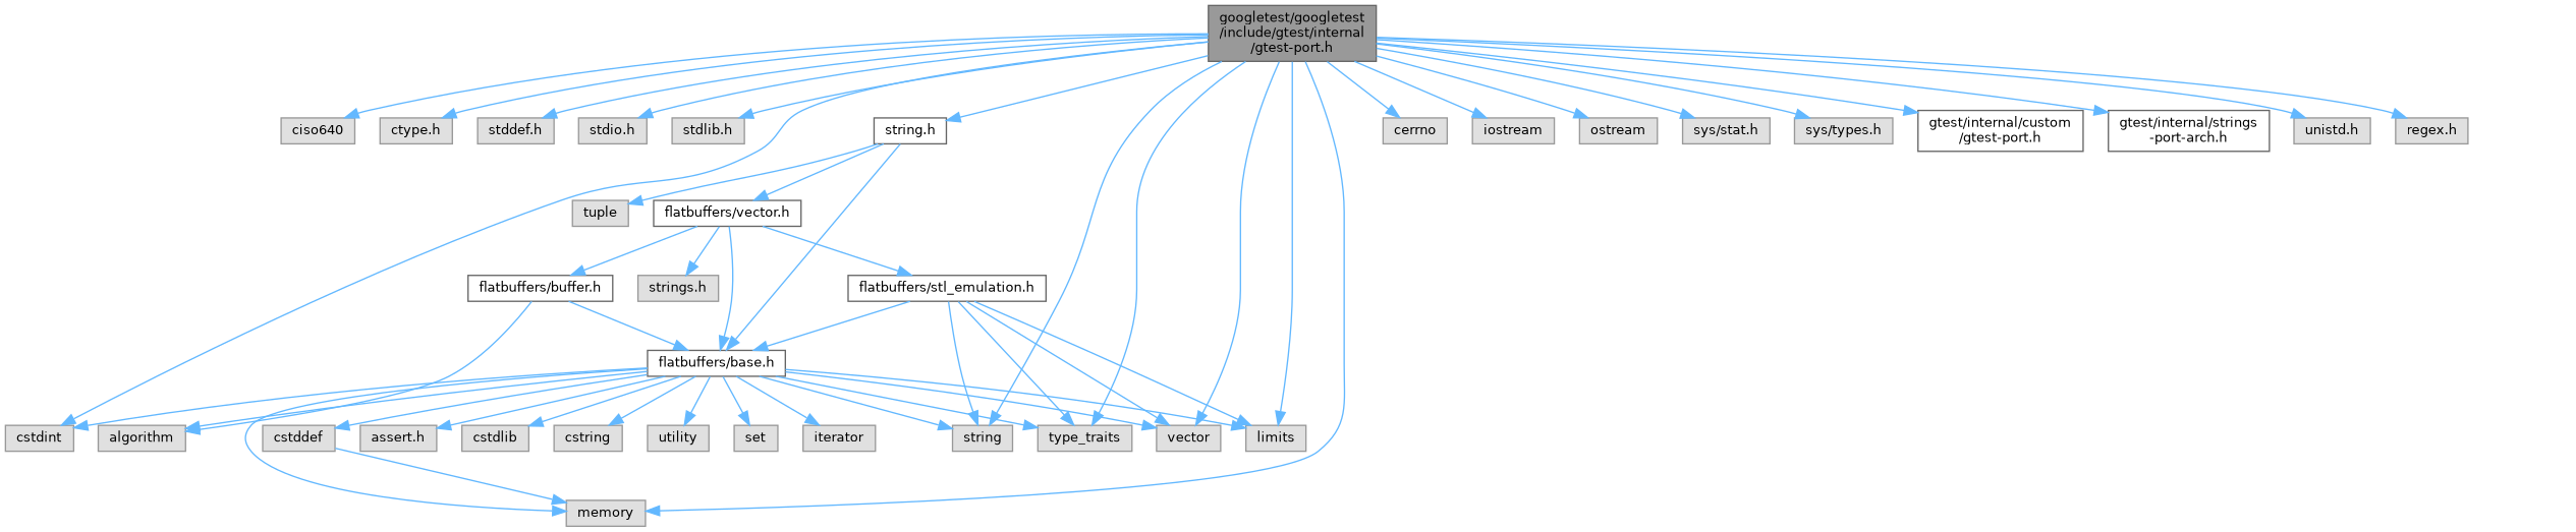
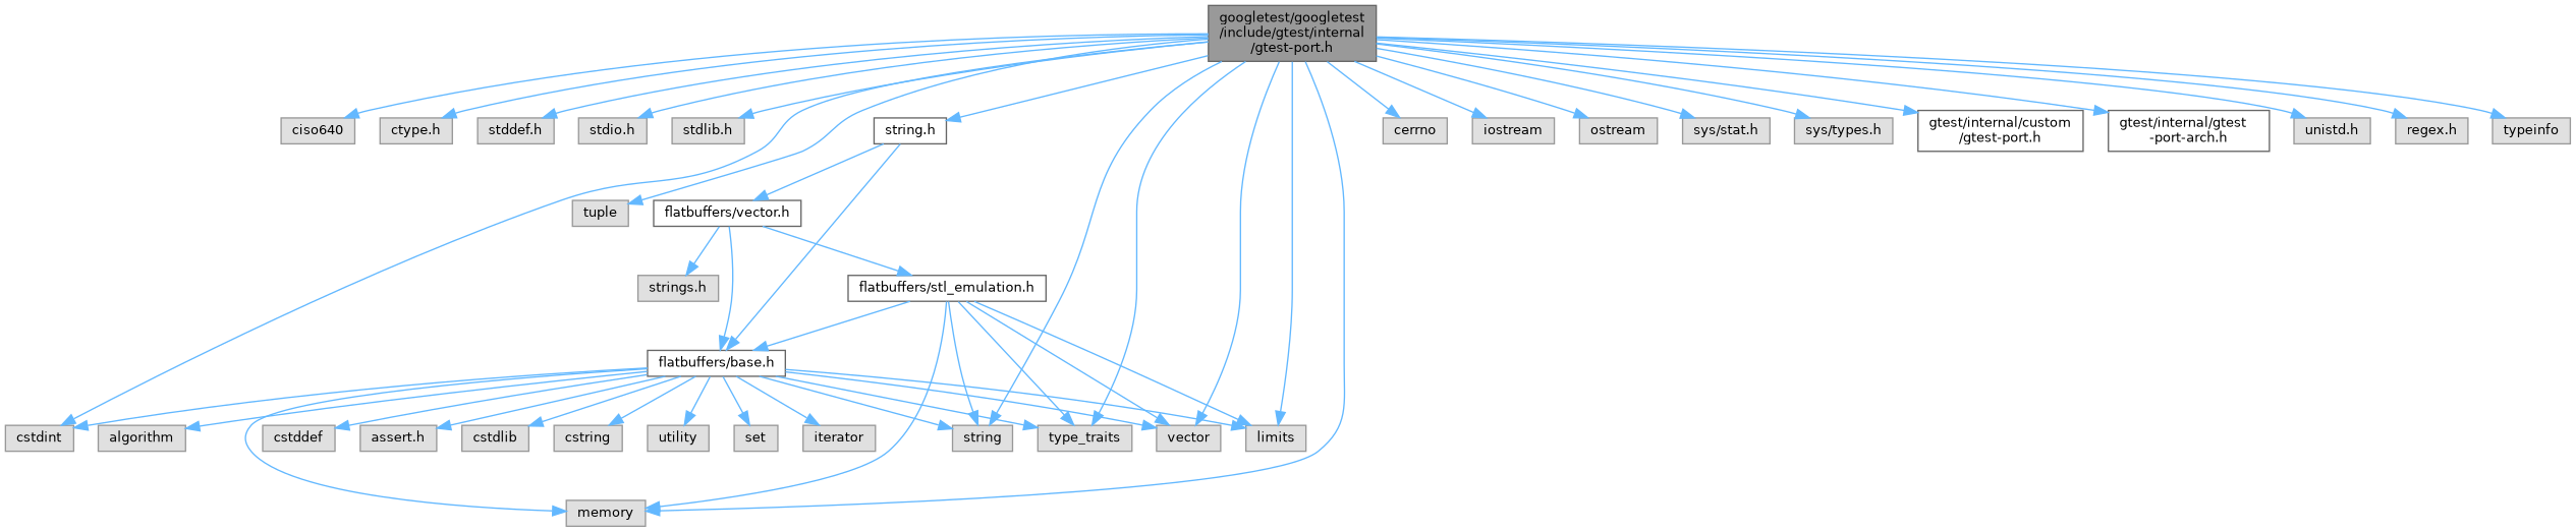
  digraph {
    node [color=grey60 fillcolor="#E0E0E0" fontname=Helvetica fontsize=10 shape=box style=filled]
    edge [color=steelblue1 fontname=Helvetica fontsize=10 labelfontname=Helvetica labelfontsize=10 style=solid]
    n1 [color=gray40 fillcolor=grey60 fontcolor=black height=0.2 label="googletest/googletest\l/include/gtest/internal\l/gtest-port.h" width=0.4]
    n2 [height=0.2 label=ciso640 width=0.4]
    n3 [height=0.2 label="ctype.h" width=0.4]
    n4 [height=0.2 label="stddef.h" width=0.4]
    n5 [height=0.2 label="stdio.h" width=0.4]
    n6 [height=0.2 label="stdlib.h" width=0.4]
    n7 [color=grey40 fillcolor=white height=0.2 label="string.h" width=0.4]
    n8 [height=0.2 label=cstdint width=0.4]
    n9 [height=0.2 label=string width=0.4]
    n10 [height=0.2 label=type_traits width=0.4]
    n11 [height=0.2 label=vector width=0.4]
    n12 [height=0.2 label=limits width=0.4]
    n13 [height=0.2 label=memory width=0.4]
    n14 [height=0.2 label=cerrno width=0.4]
    n15 [height=0.2 label=iostream width=0.4]
    n16 [height=0.2 label=ostream width=0.4]
    n17 [height=0.2 label=tuple width=0.4]
    n18 [height=0.2 label="sys/stat.h" width=0.4]
    n19 [height=0.2 label="sys/types.h" width=0.4]
    n20 [color=grey40 fillcolor=white height=0.2 label="gtest/internal/custom\l/gtest-port.h" width=0.4]
-   n21 [color=grey40 fillcolor=white height=0.2 label="gtest/internal/strings\l-port-arch.h" width=0.4]
+   n21 [color=grey40 fillcolor=white height=0.2 label="gtest/internal/gtest\l-port-arch.h" width=0.4]
    n22 [height=0.2 label="unistd.h" width=0.4]
    n23 [height=0.2 label="regex.h" width=0.4]
+   n24 [height=0.2 label=typeinfo width=0.4]
    n25 [color=grey40 fillcolor=white height=0.2 label="flatbuffers/base.h" width=0.4]
    n26 [color=grey40 fillcolor=white height=0.2 label="flatbuffers/vector.h" width=0.4]
    n27 [height=0.2 label="strings.h" width=0.4]
    n28 [height=0.2 label="assert.h" width=0.4]
    n29 [height=0.2 label=cstddef width=0.4]
    n30 [height=0.2 label=cstdlib width=0.4]
    n31 [height=0.2 label=cstring width=0.4]
    n32 [height=0.2 label=utility width=0.4]
    n33 [height=0.2 label=set width=0.4]
    n34 [height=0.2 label=algorithm width=0.4]
    n35 [height=0.2 label=iterator width=0.4]
-   n36 [color=grey40 fillcolor=white height=0.2 label="flatbuffers/buffer.h" width=0.4]
    n37 [color=grey40 fillcolor=white height=0.2 label="flatbuffers/stl_emulation.h" width=0.4]
    n1 -> n2
    n1 -> n3
    n1 -> n4
    n1 -> n5
    n1 -> n6
    n1 -> n7
    n1 -> n8
    n1 -> n9
    n1 -> n10
    n1 -> n11
    n1 -> n12
    n1 -> n13
    n1 -> n14
    n1 -> n15
    n1 -> n16
-   n7 -> n17
+   n1 -> n17
    n1 -> n18
    n1 -> n19
    n1 -> n20
    n1 -> n21
    n1 -> n22
    n1 -> n23
+   n1 -> n24
    n7 -> n25
    n7 -> n26
    n25 -> n8
    n25 -> n9
    n25 -> n10
    n25 -> n11
    n25 -> n12
    n25 -> n13
    n25 -> n28
    n25 -> n29
    n25 -> n30
    n25 -> n31
    n25 -> n32
    n25 -> n33
    n25 -> n34
    n25 -> n35
    n26 -> n25
    n26 -> n27
-   n26 -> n36
    n26 -> n37
-   n36 -> n25
-   n36 -> n34
    n37 -> n9
    n37 -> n10
    n37 -> n11
    n37 -> n12
-   n29 -> n13
+   n37 -> n13
    n37 -> n25
  }
